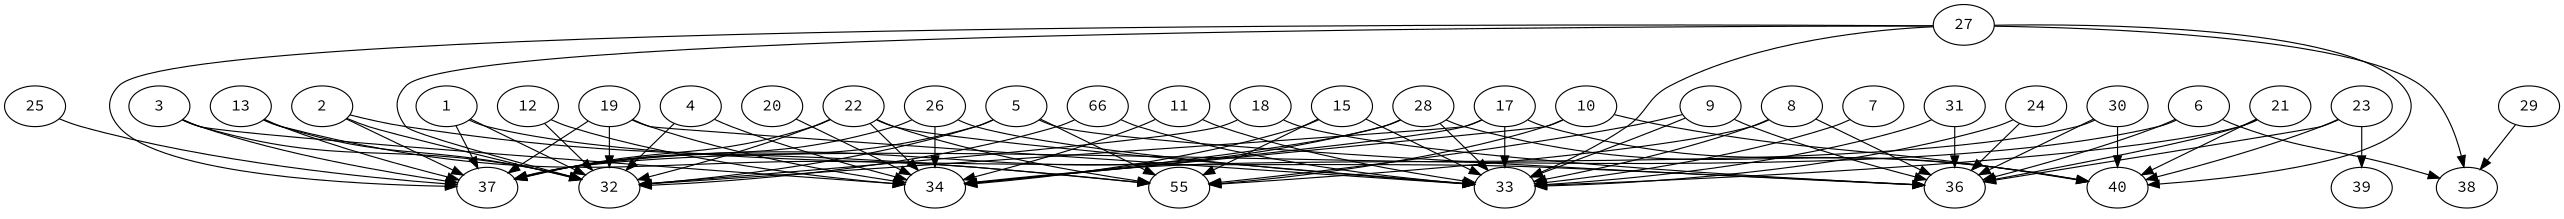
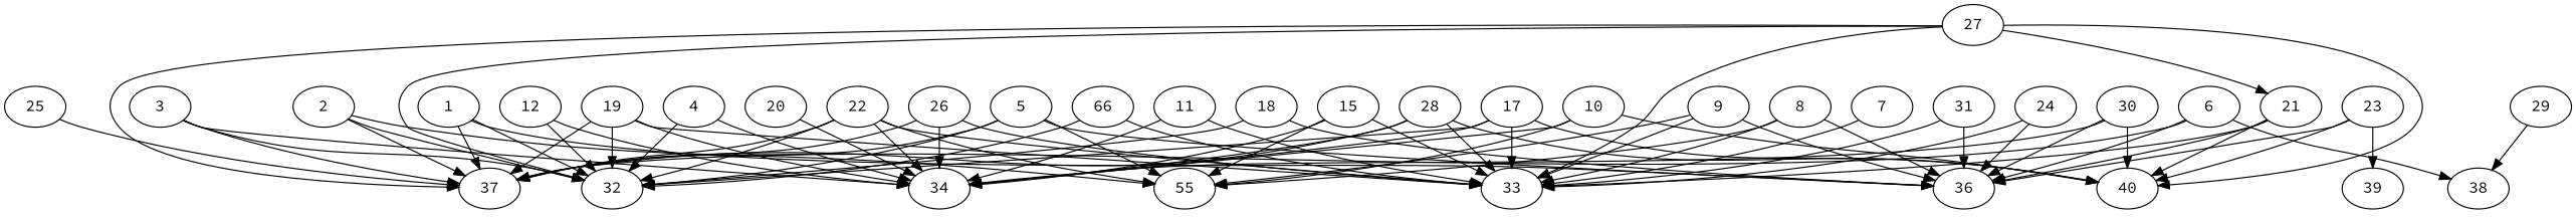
  digraph {
    fontname="Source Code Pro"
    node [alpha=0.12 fontname="Source Code Pro"]
    edge [fontname="Source Code Pro"]
    1 [alpha=0.15 expect_size=27699200]
    32 [alpha=0.07 expect_size=18220032]
    36 [alpha=0.15 expect_size=33870848]
    37 [expect_size=6867968]
    2 [alpha=0.00 expect_size=49787904]
    n6 [alpha=0.10 expect_size=8756224 label=55]
    3 [alpha=0.05 expect_size=28359680]
    34 [alpha=0.09 expect_size=38507520]
    4 [alpha=0.10 expect_size=26000384]
    5 [alpha=0.13 expect_size=32598016]
    6 [alpha=0.09 expect_size=39818240]
    38 [alpha=0.11 expect_size=27124736]
    7 [alpha=0.10 expect_size=10247168]
    33 [alpha=0.18 expect_size=48581632]
    8 [alpha=0.18 expect_size=12471296]
    9 [alpha=0.19 expect_size=46395392]
    10 [alpha=0.14 expect_size=50426880]
    40 [alpha=0.11 expect_size=36324352]
    11 [alpha=0.20 expect_size=6192128]
    12 [alpha=0.16 expect_size=41015296]
-   13 [alpha=0.18 expect_size=41696256]
    15 [alpha=0.10 expect_size=29747200]
    n23 [alpha=0.00 expect_size=13433856 label=66]
    17 [alpha=0.14 expect_size=34253824]
    18 [alpha=0.19 expect_size=11311104]
    19 [alpha=0.01 expect_size=5898240]
    20 [alpha=0.06 expect_size=51530752]
    21 [alpha=0.20 expect_size=38533120]
    22 [alpha=0.13 expect_size=38012928]
    23 [alpha=0.16 expect_size=28427264]
    39 [alpha=0.11 expect_size=7496704]
    24 [alpha=0.07 expect_size=23265280]
    25 [alpha=0.11 expect_size=43409408]
    26 [alpha=0.09 expect_size=18747392]
    27 [alpha=0.09 expect_size=19431424]
    28 [expect_size=52252672]
    29 [expect_size=50334720]
    30 [expect_size=5412864]
    31 [expect_size=18679808]
    1 -> 32
    1 -> 36
    1 -> 37
    2 -> 32
    2 -> 37
    2 -> n6
    3 -> 32
    3 -> 37
    3 -> 34
    4 -> 32
    4 -> 34
    5 -> 32
    5 -> 36
    5 -> 37
    5 -> n6
    6 -> 36
    6 -> 37
    6 -> 38
    7 -> 33
    8 -> 36
    8 -> n6
    8 -> 33
    9 -> 36
    9 -> n6
    9 -> 33
    10 -> n6
    10 -> 34
    10 -> 40
    11 -> 34
    11 -> 33
    12 -> 32
    12 -> 34
-   13 -> 32
-   13 -> 37
-   13 -> n6
    15 -> n6
    15 -> 34
    15 -> 33
    n23 -> 32
    n23 -> 33
    17 -> 32
    17 -> 34
    17 -> 33
    17 -> 40
    18 -> 32
    18 -> 36
    19 -> 32
    19 -> 37
    19 -> 34
    19 -> 33
    20 -> 34
    21 -> 36
    21 -> 33
    21 -> 40
    22 -> 32
    22 -> 37
    22 -> n6
    22 -> 34
    22 -> 33
    23 -> 36
    23 -> 40
    23 -> 39
    24 -> 36
    24 -> 33
    25 -> 37
    26 -> 37
    26 -> 34
    26 -> 33
    27 -> 32
    27 -> 37
-   27 -> 38
+   27 -> 21
    27 -> 33
    27 -> 40
    28 -> 37
    28 -> 34
    28 -> 33
    28 -> 40
    29 -> 38
    30 -> 36
    30 -> 34
    30 -> 40
    31 -> 36
    31 -> 33
  }
